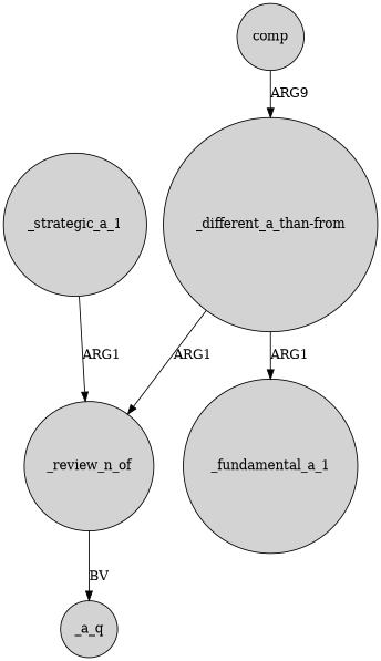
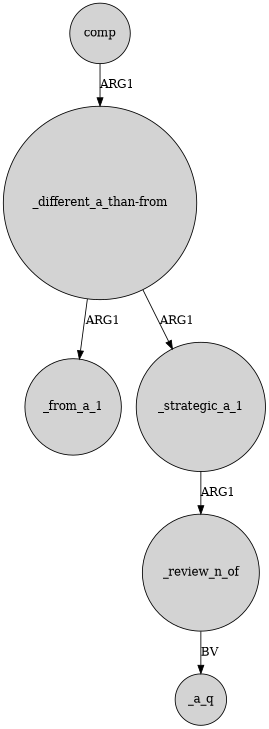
  digraph {
    node [shape=circle style=filled]
    "_different_a_than-from"
-   _fundamental_a_1
+   _fundamental_a_1 [label=_from_a_1]
    _review_n_of
    _a_q
    comp
    _strategic_a_1
    "_different_a_than-from" -> _fundamental_a_1 [label=ARG1]
-   "_different_a_than-from" -> _review_n_of [label=ARG1]
+   "_different_a_than-from" -> _strategic_a_1 [label=ARG1]
    _review_n_of -> _a_q [label=BV]
-   comp -> "_different_a_than-from" [label=ARG9]
+   comp -> "_different_a_than-from" [label=ARG1]
    _strategic_a_1 -> _review_n_of [label=ARG1]
  }
